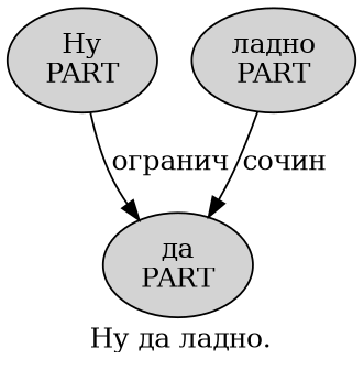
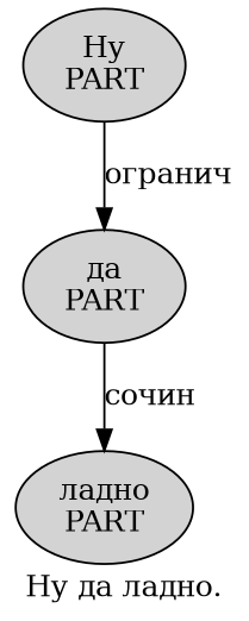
  digraph {
    label="Ну да ладно."
    node [fillcolor=lightgray penwidth=1 shape=ellipse style=filled]
    n1 [label="Ну\nPART"]
    n2 [label="да\nPART"]
    n3 [label="ладно\nPART"]
    n1 -> n2 [label="огранич"]
-   n3 -> n2 [label="сочин"]
+   n2 -> n3 [label="сочин"]
  }
